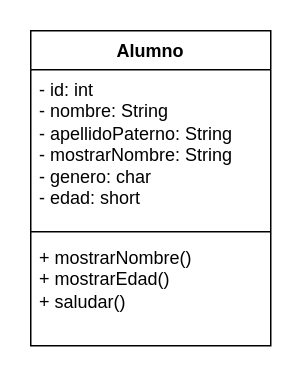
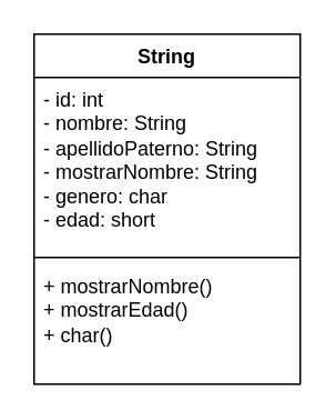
  <mxCell id="0" />
  <mxCell id="1" parent="0" />
- <mxCell id="2" value="Alumno" style="swimlane;fontStyle=1;align=center;verticalAlign=top;childLayout=stackLayout;horizontal=1;startSize=26;horizontalStack=0;resizeParent=1;resizeParentMax=0;resizeLast=0;collapsible=1;marginBottom=0;whiteSpace=wrap;html=1;" vertex="1" parent="1"><mxGeometry x="20" y="20" width="160" height="210" as="geometry" /></mxCell>
+ <mxCell id="2" value="String" style="swimlane;fontStyle=1;align=center;verticalAlign=top;childLayout=stackLayout;horizontal=1;startSize=26;horizontalStack=0;resizeParent=1;resizeParentMax=0;resizeLast=0;collapsible=1;marginBottom=0;whiteSpace=wrap;html=1;" vertex="1" parent="1"><mxGeometry x="20" y="20" width="160" height="210" as="geometry" /></mxCell>
  <mxCell id="3" value="- id: int&lt;div&gt;- nombre: String&lt;/div&gt;&lt;div&gt;- apellidoPaterno: String&lt;/div&gt;&lt;div&gt;- mostrarNombre: String&lt;/div&gt;&lt;div&gt;- genero: char&lt;/div&gt;&lt;div&gt;- edad: short&lt;br&gt;&lt;div&gt;&lt;br&gt;&lt;/div&gt;&lt;/div&gt;" style="text;strokeColor=none;fillColor=none;align=left;verticalAlign=top;spacingLeft=4;spacingRight=4;overflow=hidden;rotatable=0;points=[[0,0.5],[1,0.5]];portConstraint=eastwest;whiteSpace=wrap;html=1;" vertex="1" parent="2"><mxGeometry y="26" width="160" height="104" as="geometry" /></mxCell>
  <mxCell id="4" value="" style="line;strokeWidth=1;fillColor=none;align=left;verticalAlign=middle;spacingTop=-1;spacingLeft=3;spacingRight=3;rotatable=0;labelPosition=right;points=[];portConstraint=eastwest;strokeColor=inherit;" vertex="1" parent="2"><mxGeometry y="130" width="160" height="8" as="geometry" /></mxCell>
- <mxCell id="5" value="+ mostrarNombre()&lt;div&gt;+ mostrarEdad()&lt;/div&gt;&lt;div&gt;+ saludar()&lt;/div&gt;" style="text;strokeColor=none;fillColor=none;align=left;verticalAlign=top;spacingLeft=4;spacingRight=4;overflow=hidden;rotatable=0;points=[[0,0.5],[1,0.5]];portConstraint=eastwest;whiteSpace=wrap;html=1;" vertex="1" parent="2"><mxGeometry y="138" width="160" height="72" as="geometry" /></mxCell>
+ <mxCell id="5" value="+ mostrarNombre()&lt;div&gt;+ mostrarEdad()&lt;/div&gt;&lt;div&gt;+ char()&lt;/div&gt;" style="text;strokeColor=none;fillColor=none;align=left;verticalAlign=top;spacingLeft=4;spacingRight=4;overflow=hidden;rotatable=0;points=[[0,0.5],[1,0.5]];portConstraint=eastwest;whiteSpace=wrap;html=1;" vertex="1" parent="2"><mxGeometry y="138" width="160" height="72" as="geometry" /></mxCell>
